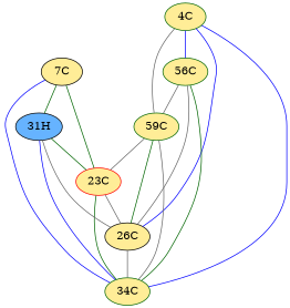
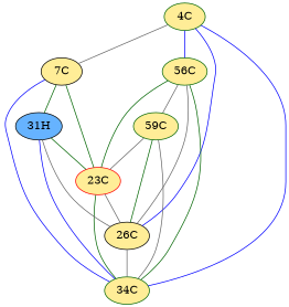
  graph {
    node [color=darkgreen fillcolor="#FFED97" style=radial]
    edge [color=gray40 penwidth=1 style=bold]
    "7C" [color=black]
    "4C"
    "26C" [color=black]
    "56C"
    "34C"
    "23C" [color=red]
    "31H" [color=black fillcolor="#66B3FF"]
    "59C"
    "7C" -- "34C" [color=blue]
    "7C" -- "23C" [color=darkgreen]
    "7C" -- "31H" [color=darkgreen style=solid]
-   "4C" -- "59C"
+   "4C" -- "7C"
    "4C" -- "26C" [color=blue]
    "4C" -- "56C" [color=blue]
    "4C" -- "34C" [color=blue style=solid]
    "26C" -- "34C" [style=solid]
    "56C" -- "26C"
    "56C" -- "34C" [color=darkgreen]
+   "56C" -- "23C" [color=darkgreen style=solid]
    "56C" -- "59C" [style=solid]
    "23C" -- "26C"
    "23C" -- "34C" [color=darkgreen]
    "31H" -- "26C" [style=solid]
    "31H" -- "34C" [color=blue style=solid]
    "31H" -- "23C" [color=darkgreen style=solid]
    "59C" -- "26C" [color=darkgreen]
    "59C" -- "34C" [style=solid]
    "59C" -- "23C"
  }
